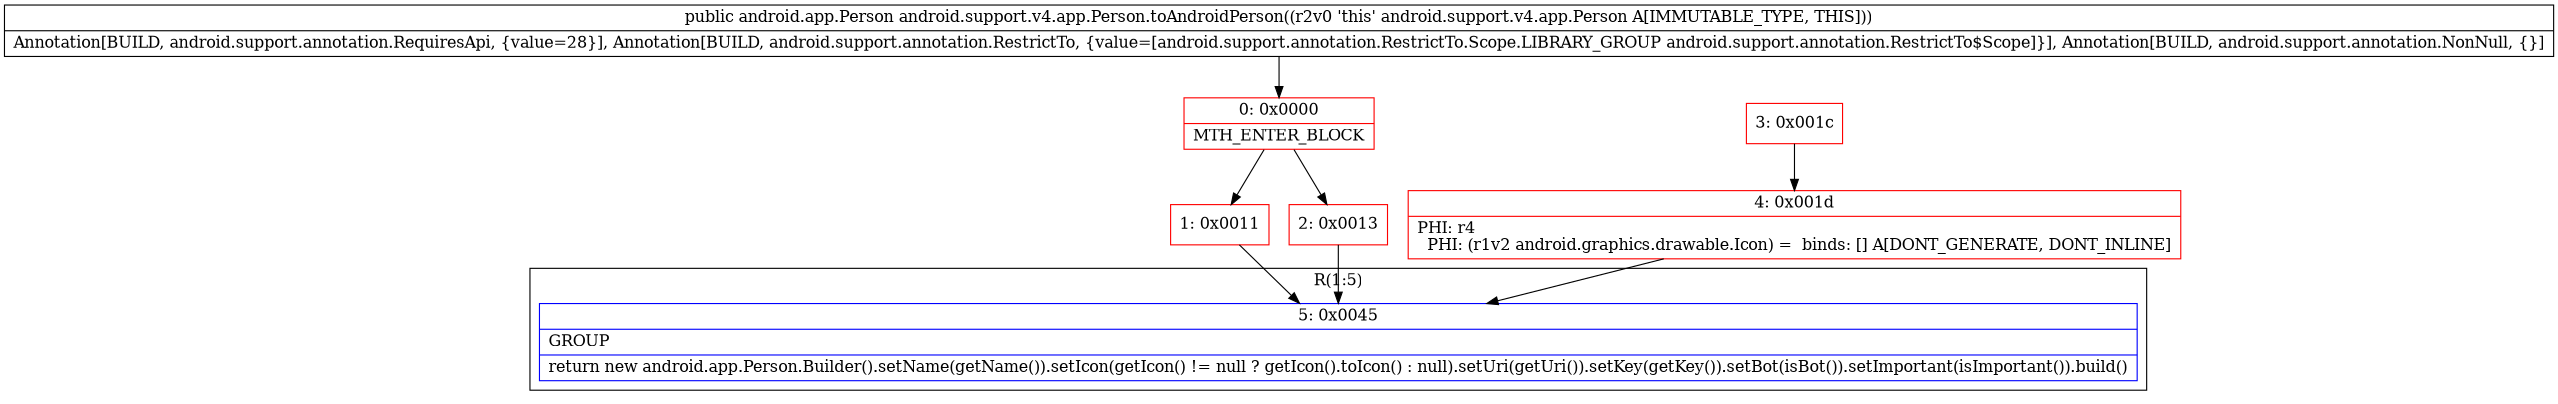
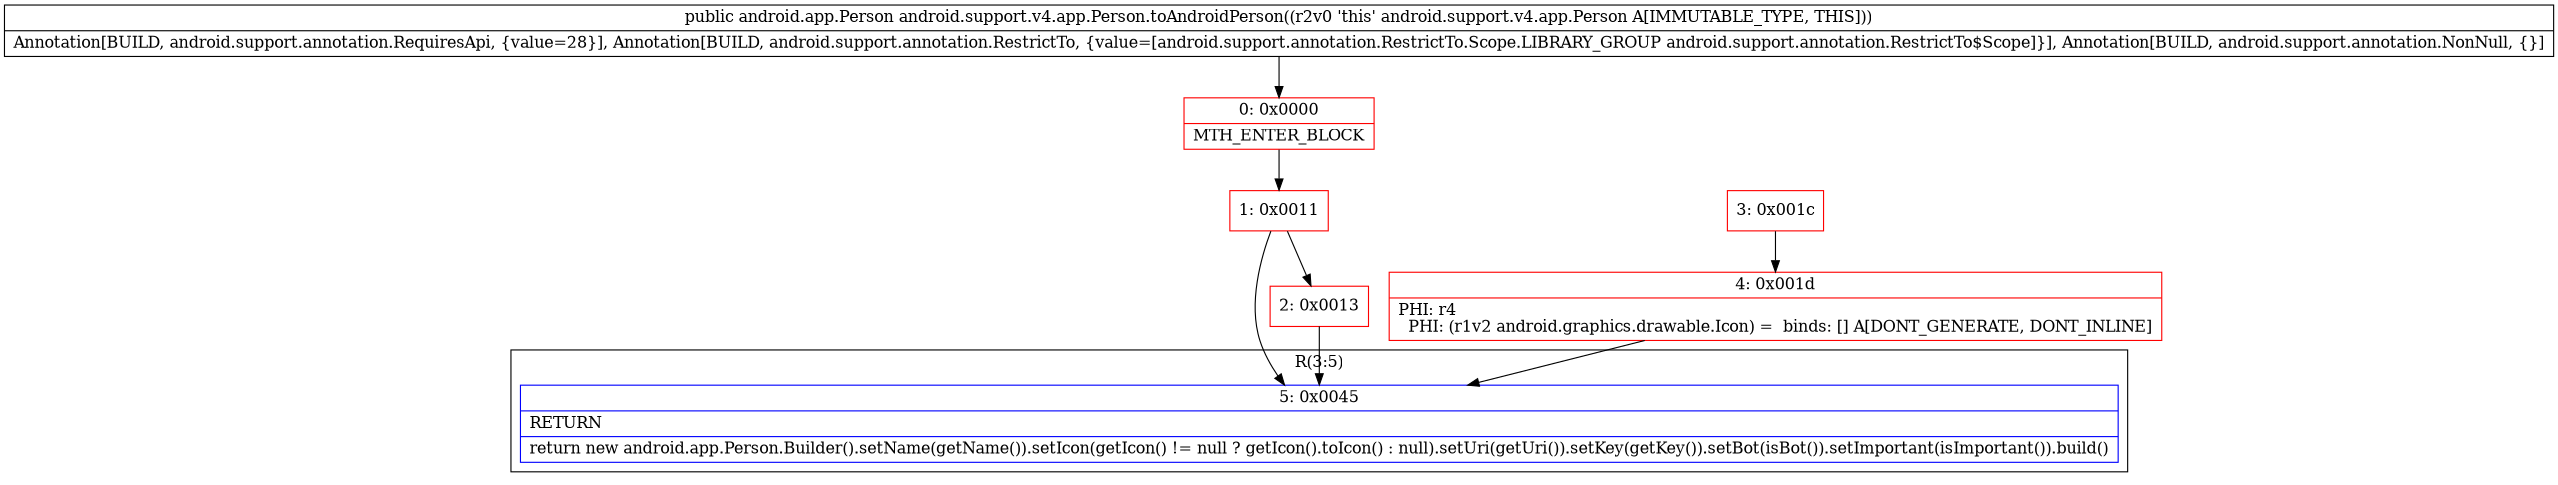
  digraph {
    node [color=red shape=record]
-   n1 [color=blue label="{5\:\ 0x0045|GROUP\l|return new android.app.Person.Builder().setName(getName()).setIcon(getIcon() != null ? getIcon().toIcon() : null).setUri(getUri()).setKey(getKey()).setBot(isBot()).setImportant(isImportant()).build()\l}"]
+   n1 [color=blue label="{5\:\ 0x0045|RETURN\l|return new android.app.Person.Builder().setName(getName()).setIcon(getIcon() != null ? getIcon().toIcon() : null).setUri(getUri()).setKey(getKey()).setBot(isBot()).setImportant(isImportant()).build()\l}"]
    n2 [label="{0\:\ 0x0000|MTH_ENTER_BLOCK\l}"]
    n3 [label="{1\:\ 0x0011}"]
    n4 [label="{2\:\ 0x0013}"]
    n5 [label="{3\:\ 0x001c}"]
    n6 [label="{4\:\ 0x001d|PHI: r4 \l  PHI: (r1v2 android.graphics.drawable.Icon) =  binds: [] A[DONT_GENERATE, DONT_INLINE]\l}"]
    n7 [label="{public android.app.Person android.support.v4.app.Person.toAndroidPerson((r2v0 'this' android.support.v4.app.Person A[IMMUTABLE_TYPE, THIS]))  | Annotation[BUILD, android.support.annotation.RequiresApi, \{value=28\}], Annotation[BUILD, android.support.annotation.RestrictTo, \{value=[android.support.annotation.RestrictTo.Scope.LIBRARY_GROUP android.support.annotation.RestrictTo$Scope]\}], Annotation[BUILD, android.support.annotation.NonNull, \{\}]\l}" color=""]
    subgraph cluster_1 {
-     label="R(1:5)"
+     label="R(3:5)"
      n1
    }
    n2 -> n3
    n3 -> n1
-   n2 -> n4
+   n3 -> n4
    n4 -> n1
    n5 -> n6
    n6 -> n1
    n7 -> n2
  }
